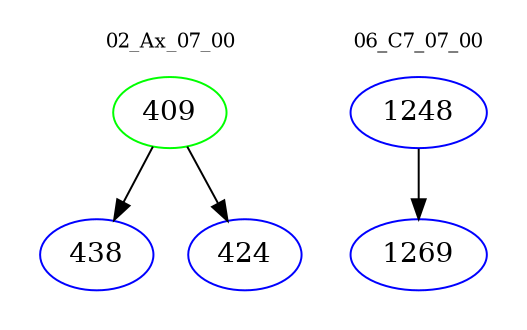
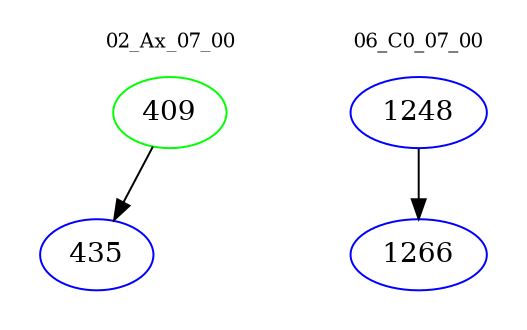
  digraph {
    node [color=blue]
    edge [color=black]
    n1 [color=green label=409]
-   n2 [label=438]
-   n3 [label=424]
+   n2 [label=435]
    n4 [label=1248]
-   n5 [label=1269]
+   n5 [label=1266]
    subgraph cluster_1 {
      color=white
      fontsize=10
      label="02_Ax_07_00"
      n1
      n2
-     n3
    }
    subgraph cluster_2 {
      color=white
      fontsize=10
-     label="06_C7_07_00"
+     label="06_C0_07_00"
      n4
      n5
    }
    n1 -> n2
-   n1 -> n3
    n4 -> n5
  }
